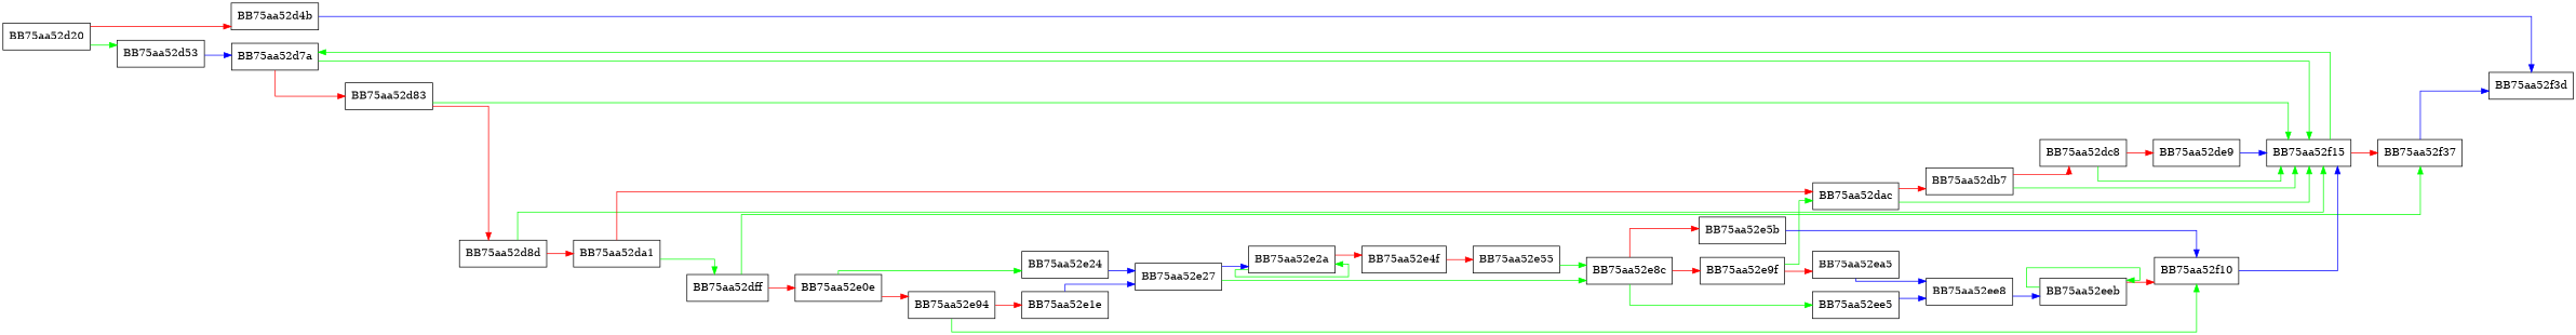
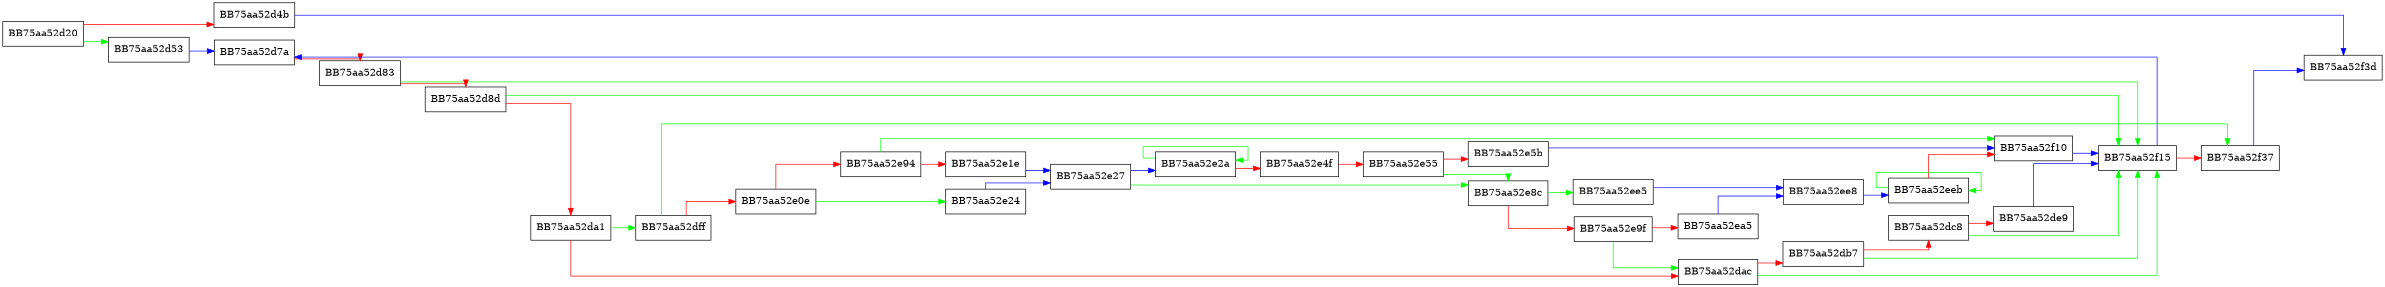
  digraph {
    rankdir=LR
    splines=ortho
    node [shape=box]
    edge [color=green]
    BB75aa52d20
    BB75aa52d53
    BB75aa52d4b
    BB75aa52d7a
    BB75aa52f3d
    BB75aa52f15
    BB75aa52d83
    BB75aa52f37
    BB75aa52d8d
    BB75aa52da1
    BB75aa52dff
    BB75aa52dac
    BB75aa52e0e
    BB75aa52db7
    BB75aa52e24
    n16 [label=BB75aa52e94]
    BB75aa52dc8
    BB75aa52de9
    BB75aa52e27
    BB75aa52f10
    BB75aa52e1e
    BB75aa52e2a
    BB75aa52e8c
    BB75aa52e4f
    BB75aa52e55
    BB75aa52ee5
    BB75aa52e9f
    BB75aa52e5b
    BB75aa52ee8
    BB75aa52ea5
    BB75aa52eeb
    BB75aa52d20 -> BB75aa52d53
    BB75aa52d20 -> BB75aa52d4b [color=red]
    BB75aa52d53 -> BB75aa52d7a [color=blue]
    BB75aa52d4b -> BB75aa52f3d [color=blue]
-   BB75aa52d7a -> BB75aa52f15
    BB75aa52d7a -> BB75aa52d83 [color=red]
-   BB75aa52f15 -> BB75aa52d7a
+   BB75aa52f15 -> BB75aa52d7a [color=blue]
    BB75aa52f15 -> BB75aa52f37 [color=red]
    BB75aa52d83 -> BB75aa52f15
    BB75aa52d83 -> BB75aa52d8d [color=red]
    BB75aa52f37 -> BB75aa52f3d [color=blue]
    BB75aa52d8d -> BB75aa52f15
    BB75aa52d8d -> BB75aa52da1 [color=red]
    BB75aa52da1 -> BB75aa52dff
    BB75aa52da1 -> BB75aa52dac [color=red]
    BB75aa52dff -> BB75aa52f37
    BB75aa52dff -> BB75aa52e0e [color=red]
    BB75aa52dac -> BB75aa52f15
    BB75aa52dac -> BB75aa52db7 [color=red]
    BB75aa52e0e -> BB75aa52e24
    BB75aa52e0e -> n16 [color=red]
    BB75aa52db7 -> BB75aa52f15
    BB75aa52db7 -> BB75aa52dc8 [color=red]
    BB75aa52e24 -> BB75aa52e27 [color=blue]
    n16 -> BB75aa52f10
    n16 -> BB75aa52e1e [color=red]
    BB75aa52dc8 -> BB75aa52f15
    BB75aa52dc8 -> BB75aa52de9 [color=red]
    BB75aa52de9 -> BB75aa52f15 [color=blue]
    BB75aa52e27 -> BB75aa52e2a [color=blue]
    BB75aa52e27 -> BB75aa52e8c
    BB75aa52f10 -> BB75aa52f15 [color=blue]
    BB75aa52e1e -> BB75aa52e27 [color=blue]
    BB75aa52e2a -> BB75aa52e2a
    BB75aa52e2a -> BB75aa52e4f [color=red]
    BB75aa52e8c -> BB75aa52ee5
    BB75aa52e8c -> BB75aa52e9f [color=red]
    BB75aa52e4f -> BB75aa52e55 [color=red]
    BB75aa52e55 -> BB75aa52e8c
-   BB75aa52e8c -> BB75aa52e5b [color=red]
+   BB75aa52e55 -> BB75aa52e5b [color=red]
    BB75aa52ee5 -> BB75aa52ee8 [color=blue]
    BB75aa52e9f -> BB75aa52dac
    BB75aa52e9f -> BB75aa52ea5 [color=red]
    BB75aa52e5b -> BB75aa52f10 [color=blue]
    BB75aa52ee8 -> BB75aa52eeb [color=blue]
    BB75aa52ea5 -> BB75aa52ee8 [color=blue]
    BB75aa52eeb -> BB75aa52f10 [color=red]
    BB75aa52eeb -> BB75aa52eeb
  }
